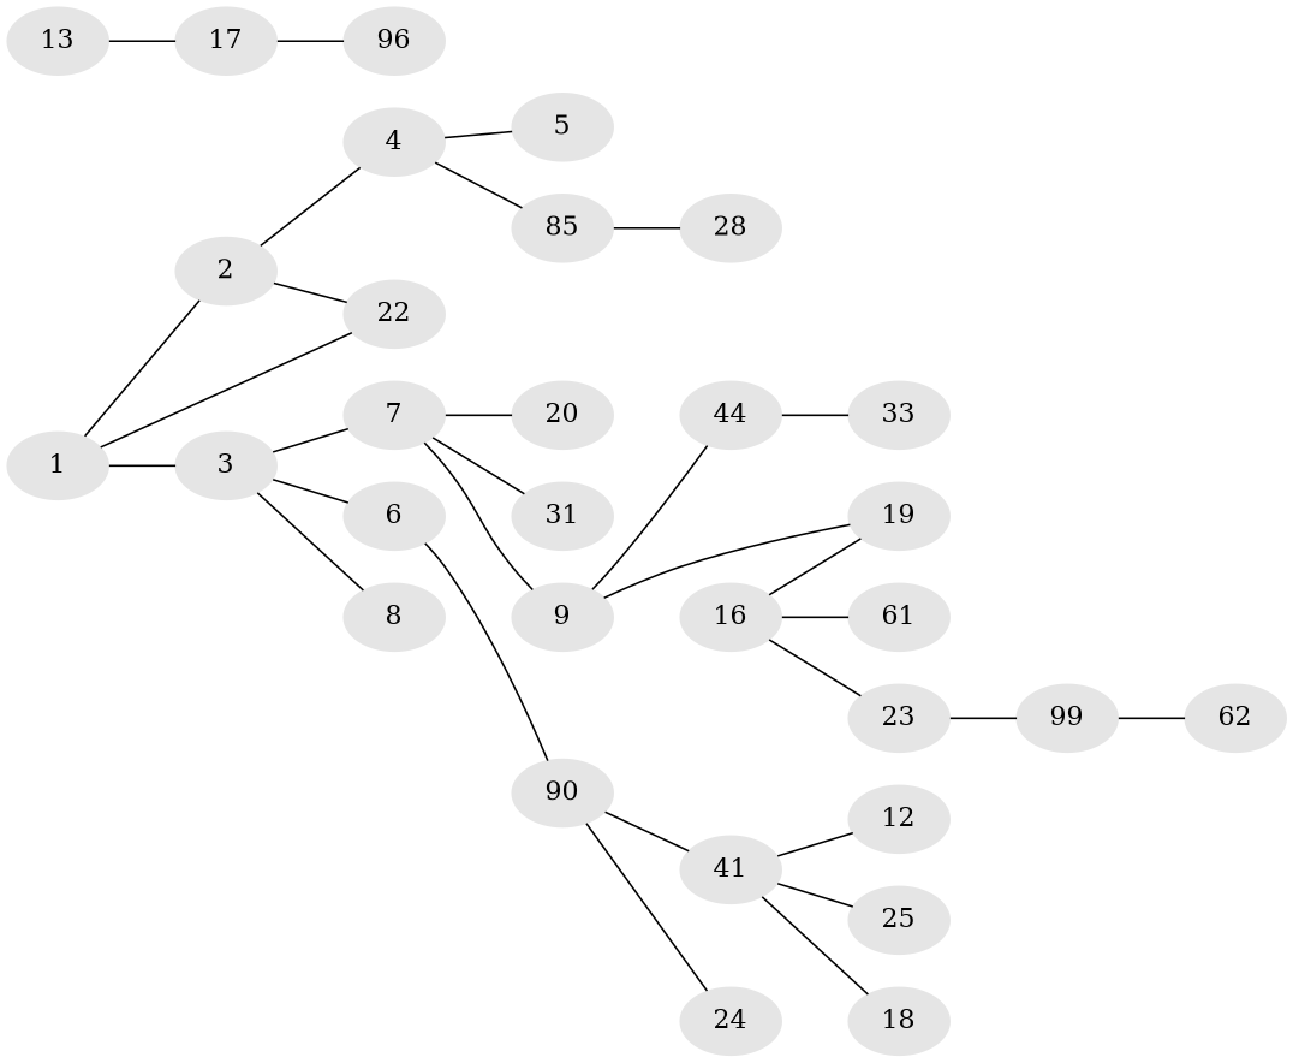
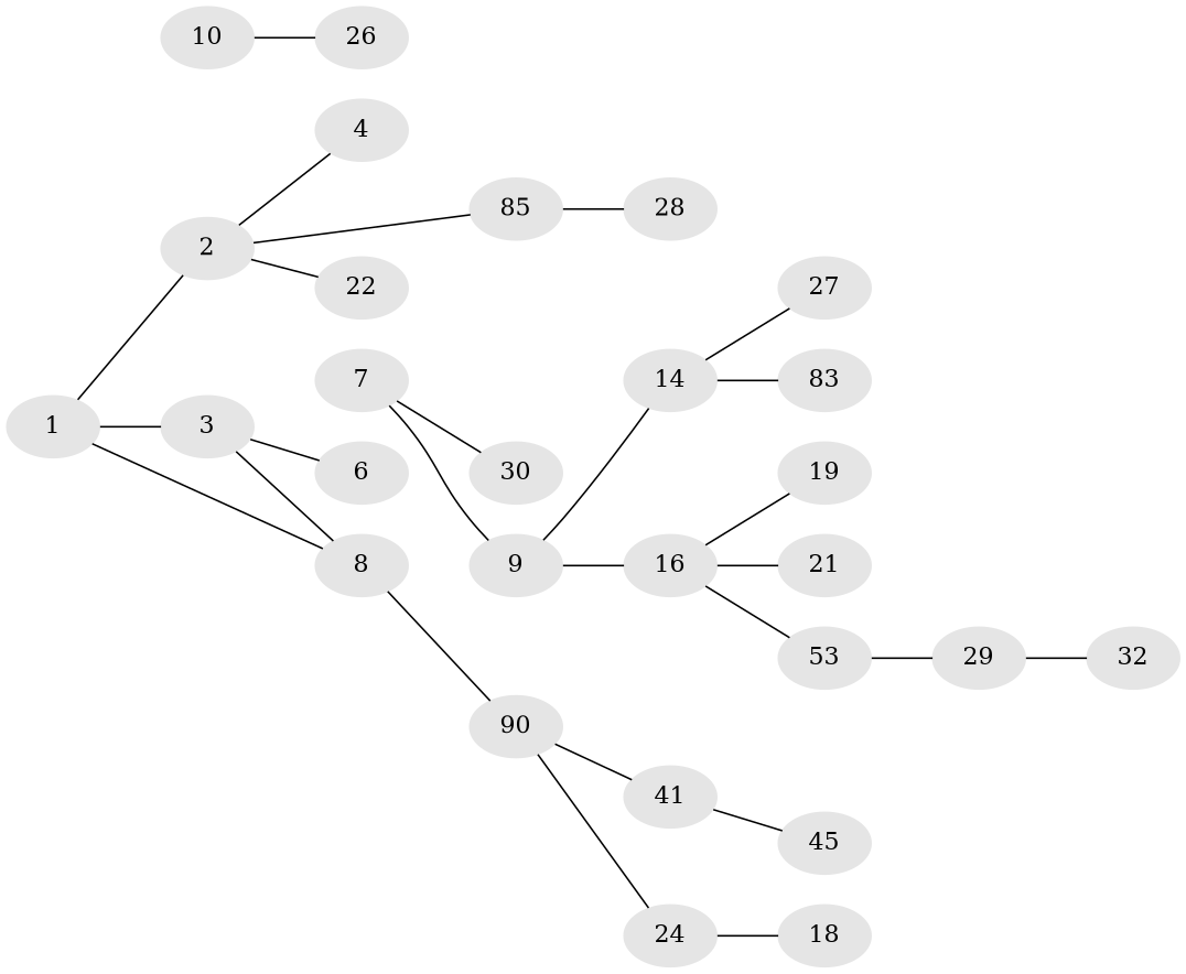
  graph {
    rankdir=LR
    node [color=gray90 style=filled]
    edge [weight=1.0]
    1
    2
    3
    8
    4
    22
    6
    7
    n9 [label=90]
-   5
    n11 [label=85]
    9
-   20
-   30 [label=31]
-   13
-   17
+   30
+   17 [label=10]
    28
-   14 [label=44]
+   14
    16
    n20 [label=41]
    24
-   33
+   27
+   33 [label=83]
    19
-   21 [label=61]
-   23
-   12
+   21
+   23 [label=53]
    18
-   25
-   26 [label=96]
-   29 [label=99]
-   32 [label=62]
+   25 [label=45]
+   26
+   29
+   32
    1 -- 2
    1 -- 3 [weight=2.0]
-   1 -- 22
+   1 -- 8
    2 -- 4
    2 -- 22
    3 -- 8
    3 -- 6
-   3 -- 7
-   6 -- n9
-   4 -- 5
-   4 -- n11
+   8 -- n9
+   2 -- n11
    7 -- 9
-   7 -- 20 [weight=5.0]
    7 -- 30
    n9 -- n20
    n9 -- 24
    n11 -- 28
    9 -- 14
-   9 -- 19
-   13 -- 17
+   9 -- 16
    17 -- 26
+   14 -- 27
    14 -- 33
    16 -- 19 [weight=2.0]
    16 -- 21
    16 -- 23 [weight=2.0]
-   n20 -- 12
-   n20 -- 18
+   24 -- 18
    n20 -- 25
    23 -- 29
    29 -- 32
  }
